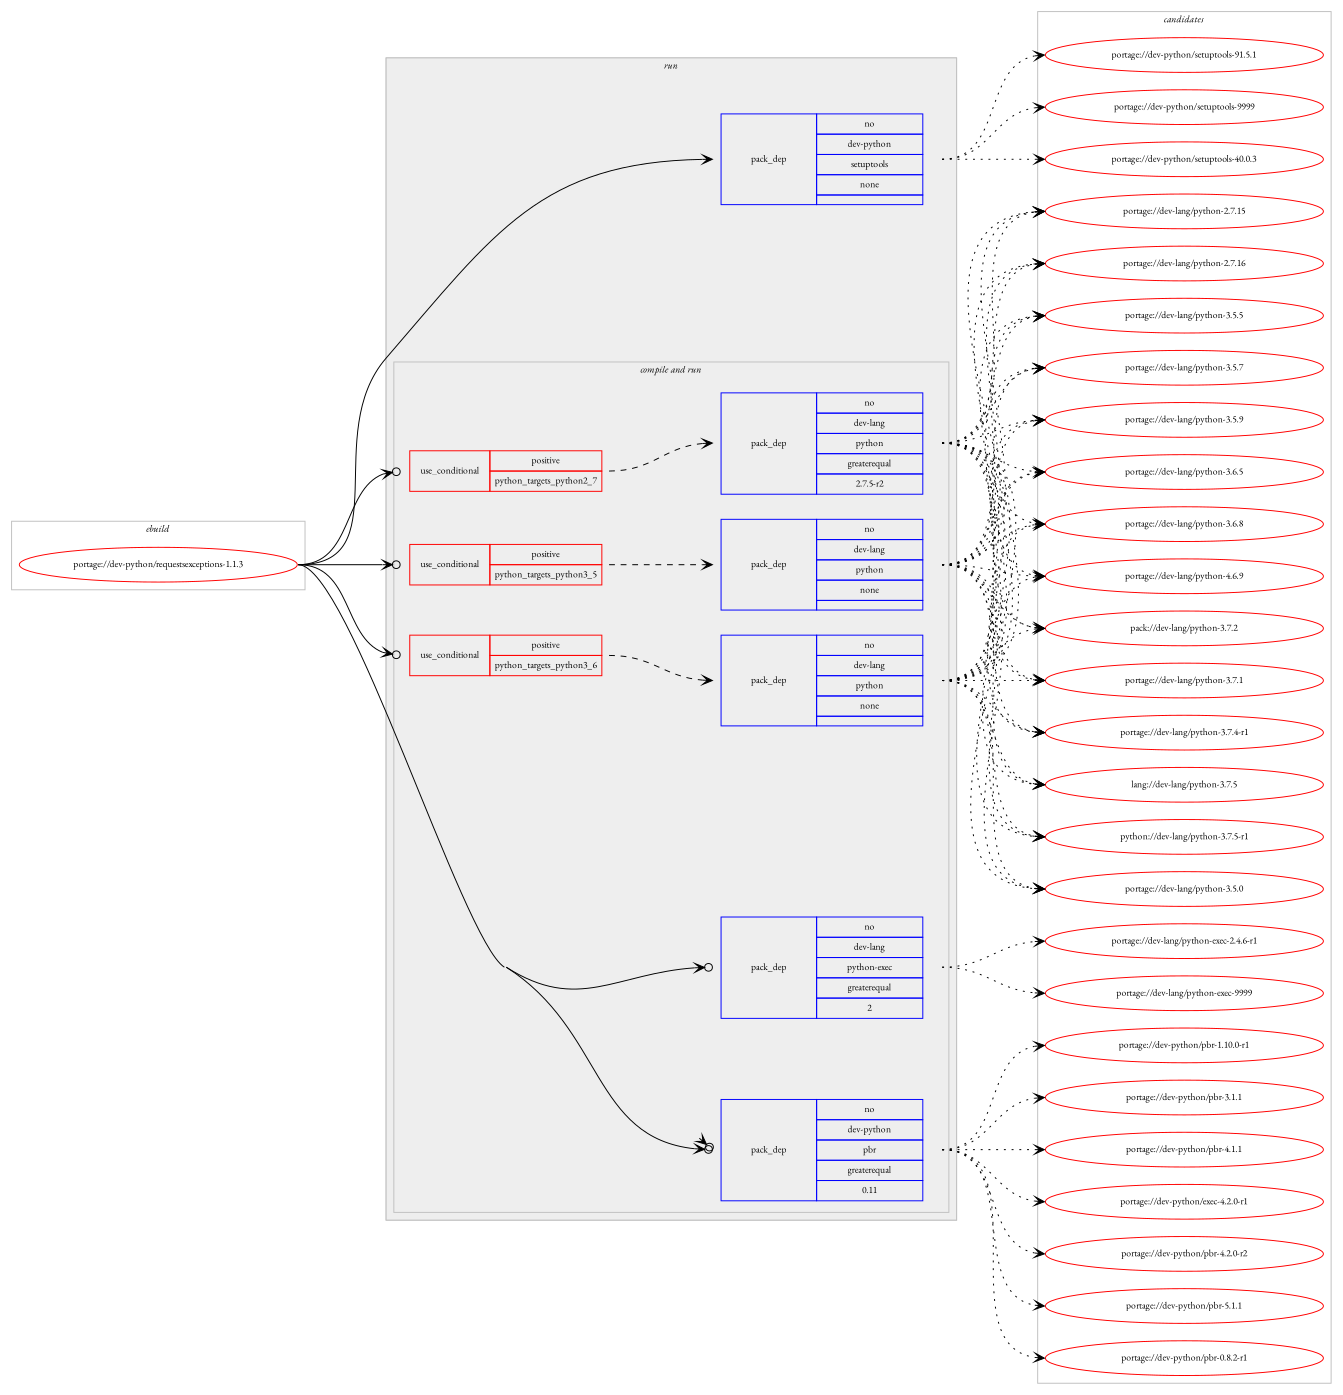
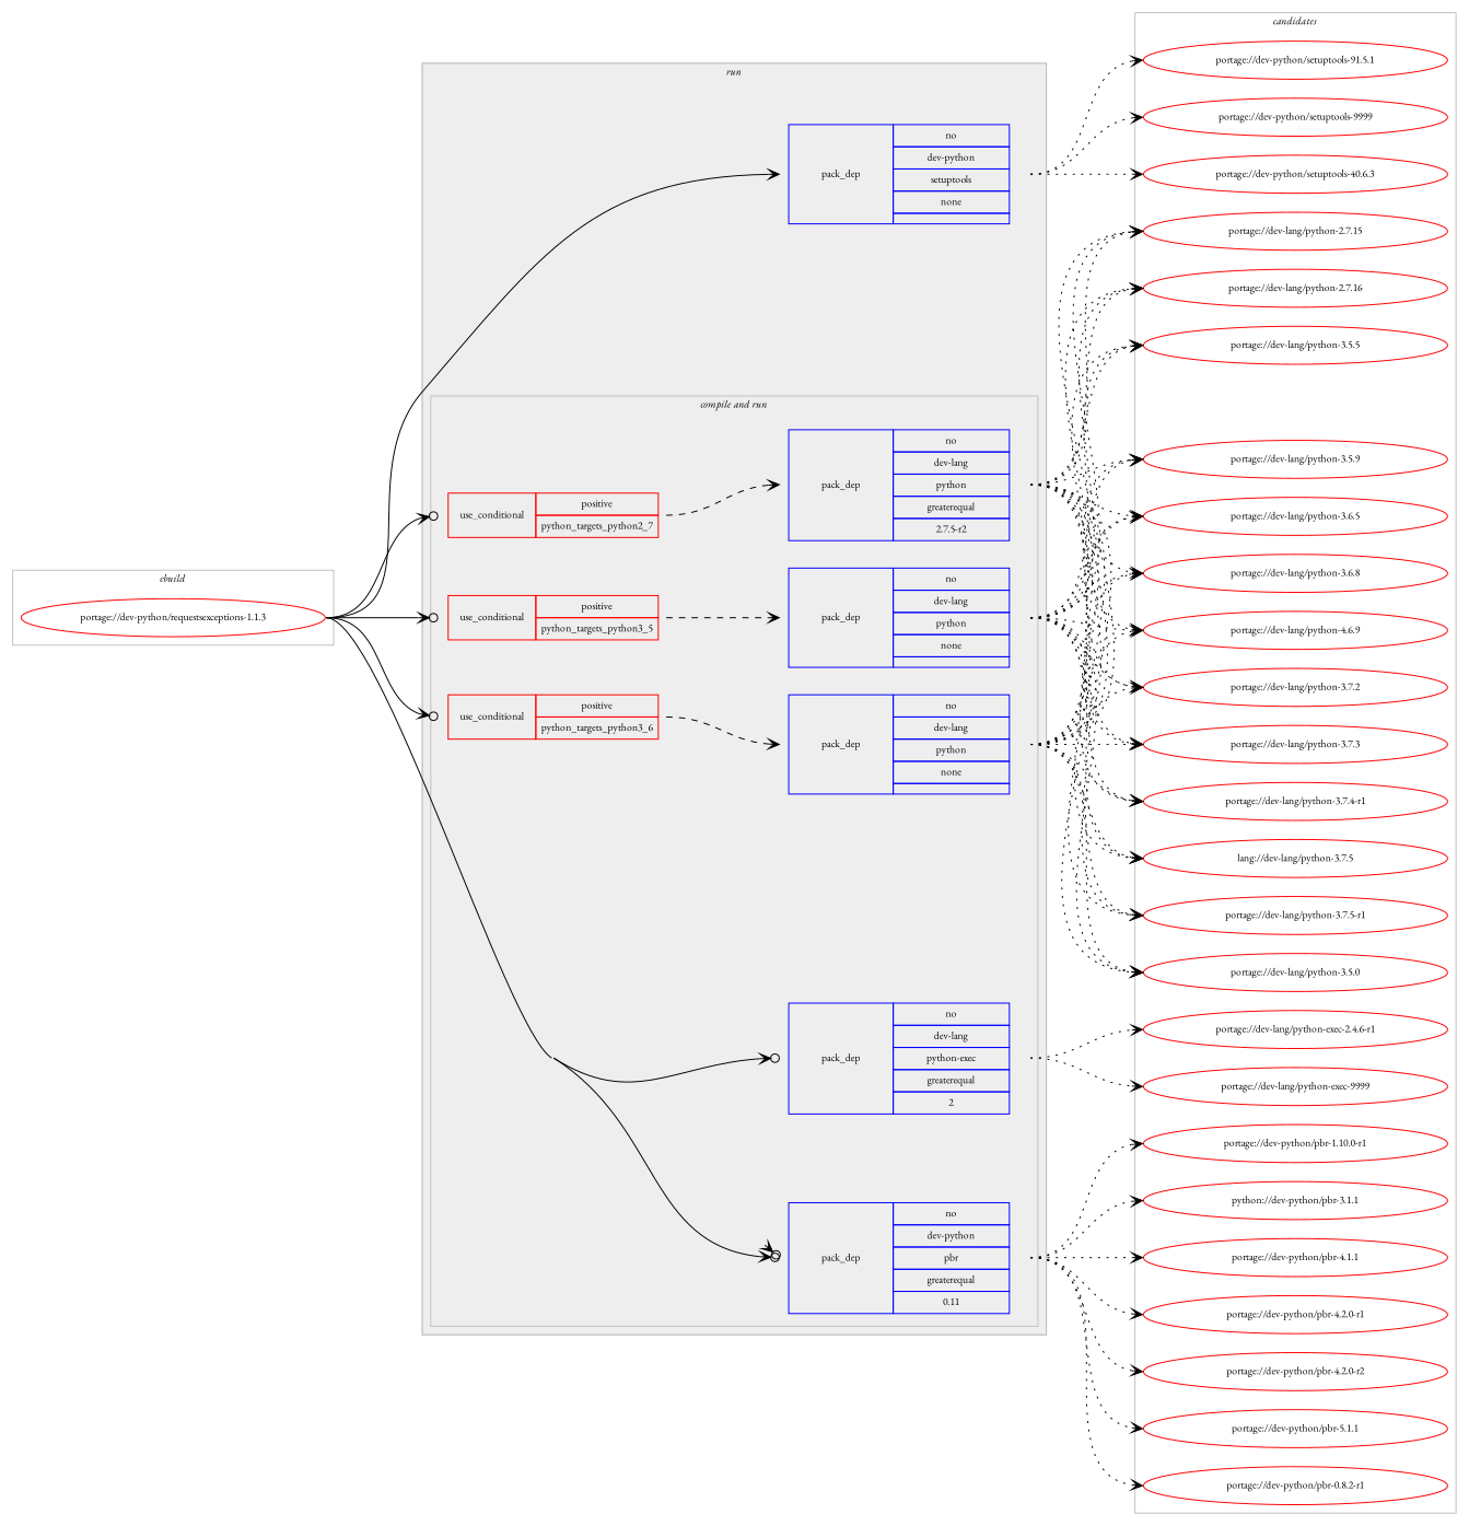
  digraph {
    compound=true
    concentrate=true
    fontname="EB Garamond"
    fontsize=10
    newrank=true
    rankdir=LR
    ranksep=1.5
    node [color=red fontname="EB Garamond" fontsize=10]
    edge [arrowhead=vee fontname="EB Garamond" headport=w style=dotted tailport=e weight=100]
    n1 [label="portage://dev-python/requestsexceptions-1.1.3" width=4]
    n2 [color=blue label=<<TABLE BORDER="0" CELLBORDER="1" CELLSPACING="0" CELLPADDING="4" WIDTH="220"><TR><TD ROWSPAN="6" CELLPADDING="30">pack_dep</TD></TR><TR><TD WIDTH="110">no</TD></TR><TR><TD>dev-python</TD></TR><TR><TD>setuptools</TD></TR><TR><TD>none</TD></TR><TR><TD></TD></TR></TABLE>> shape=none]
    n3 [color=blue label=<<TABLE BORDER="0" CELLBORDER="1" CELLSPACING="0" CELLPADDING="4" WIDTH="220"><TR><TD ROWSPAN="6" CELLPADDING="30">pack_dep</TD></TR><TR><TD WIDTH="110">no</TD></TR><TR><TD>dev-lang</TD></TR><TR><TD>python</TD></TR><TR><TD>greaterequal</TD></TR><TR><TD>2.7.5-r2</TD></TR></TABLE>> shape=none]
    n4 [label=<<TABLE BORDER="0" CELLBORDER="1" CELLSPACING="0" CELLPADDING="4"><TR><TD ROWSPAN="3" CELLPADDING="10">use_conditional</TD></TR><TR><TD>positive</TD></TR><TR><TD>python_targets_python2_7</TD></TR></TABLE>> shape=none]
    n5 [color=blue label=<<TABLE BORDER="0" CELLBORDER="1" CELLSPACING="0" CELLPADDING="4" WIDTH="220"><TR><TD ROWSPAN="6" CELLPADDING="30">pack_dep</TD></TR><TR><TD WIDTH="110">no</TD></TR><TR><TD>dev-lang</TD></TR><TR><TD>python</TD></TR><TR><TD>none</TD></TR><TR><TD></TD></TR></TABLE>> shape=none]
    n6 [label=<<TABLE BORDER="0" CELLBORDER="1" CELLSPACING="0" CELLPADDING="4"><TR><TD ROWSPAN="3" CELLPADDING="10">use_conditional</TD></TR><TR><TD>positive</TD></TR><TR><TD>python_targets_python3_5</TD></TR></TABLE>> shape=none]
    n7 [color=blue label=<<TABLE BORDER="0" CELLBORDER="1" CELLSPACING="0" CELLPADDING="4" WIDTH="220"><TR><TD ROWSPAN="6" CELLPADDING="30">pack_dep</TD></TR><TR><TD WIDTH="110">no</TD></TR><TR><TD>dev-lang</TD></TR><TR><TD>python</TD></TR><TR><TD>none</TD></TR><TR><TD></TD></TR></TABLE>> shape=none]
    n8 [label=<<TABLE BORDER="0" CELLBORDER="1" CELLSPACING="0" CELLPADDING="4"><TR><TD ROWSPAN="3" CELLPADDING="10">use_conditional</TD></TR><TR><TD>positive</TD></TR><TR><TD>python_targets_python3_6</TD></TR></TABLE>> shape=none]
    n9 [color=blue label=<<TABLE BORDER="0" CELLBORDER="1" CELLSPACING="0" CELLPADDING="4" WIDTH="220"><TR><TD ROWSPAN="6" CELLPADDING="30">pack_dep</TD></TR><TR><TD WIDTH="110">no</TD></TR><TR><TD>dev-lang</TD></TR><TR><TD>python-exec</TD></TR><TR><TD>greaterequal</TD></TR><TR><TD>2</TD></TR></TABLE>> shape=none]
    n10 [color=blue label=<<TABLE BORDER="0" CELLBORDER="1" CELLSPACING="0" CELLPADDING="4" WIDTH="220"><TR><TD ROWSPAN="6" CELLPADDING="30">pack_dep</TD></TR><TR><TD WIDTH="110">no</TD></TR><TR><TD>dev-python</TD></TR><TR><TD>pbr</TD></TR><TR><TD>greaterequal</TD></TR><TR><TD>0.11</TD></TR></TABLE>> shape=none]
-   n11 [label="portage://dev-python/setuptools-40.0.3" width=4]
+   n11 [label="portage://dev-python/setuptools-40.6.3" width=4]
    n12 [label="portage://dev-python/setuptools-91.5.1" width=4]
    n13 [label="portage://dev-python/setuptools-9999" width=4]
    n14 [label="portage://dev-lang/python-2.7.15" width=4]
    n15 [label="portage://dev-lang/python-2.7.16" width=4]
    n16 [label="portage://dev-lang/python-3.5.5" width=4]
-   n17 [label="portage://dev-lang/python-3.5.7" width=4]
    n18 [label="portage://dev-lang/python-3.5.9" width=4]
    n19 [label="portage://dev-lang/python-3.6.5" width=4]
    n20 [label="portage://dev-lang/python-3.6.8" width=4]
    n21 [label="portage://dev-lang/python-4.6.9" width=4]
-   n22 [label="pack://dev-lang/python-3.7.2" width=4]
-   n23 [label="portage://dev-lang/python-3.7.1" width=4]
+   n22 [label="portage://dev-lang/python-3.7.2" width=4]
+   n23 [label="portage://dev-lang/python-3.7.3" width=4]
    n24 [label="portage://dev-lang/python-3.7.4-r1" width=4]
    n25 [label="lang://dev-lang/python-3.7.5" width=4]
-   n26 [label="python://dev-lang/python-3.7.5-r1" width=4]
+   n26 [label="portage://dev-lang/python-3.7.5-r1" width=4]
    n27 [label="portage://dev-lang/python-3.5.0" width=4]
    n28 [label="portage://dev-lang/python-exec-2.4.6-r1" width=4]
    n29 [label="portage://dev-lang/python-exec-9999" width=4]
    n30 [label="portage://dev-python/pbr-0.8.2-r1" width=4]
    n31 [label="portage://dev-python/pbr-1.10.0-r1" width=4]
-   n32 [label="portage://dev-python/pbr-3.1.1" width=4]
+   n32 [label="python://dev-python/pbr-3.1.1" width=4]
    n33 [label="portage://dev-python/pbr-4.1.1" width=4]
-   n34 [label="portage://dev-python/exec-4.2.0-r1" width=4]
+   n34 [label="portage://dev-python/pbr-4.2.0-r1" width=4]
    n35 [label="portage://dev-python/pbr-4.2.0-r2" width=4]
    n36 [label="portage://dev-python/pbr-5.1.1" width=4]
    subgraph cluster_1 {
      color=gray
      label=<<i>ebuild</i>>
      rank=same
      n1
    }
    subgraph cluster_2 {
      color=gray
      label=<<i>dependencies</i>>
      subgraph cluster_3 {
        color=gray
        fillcolor="#eeeeee"
        label=<<i>compile</i>>
        style=filled
        subgraph sub_4 {
          color=gray
          fillcolor="#eeeeee"
          label=<<i>compile</i>>
          style=filled
          n2
        }
      }
      subgraph cluster_5 {
        color=gray
        fillcolor="#eeeeee"
        label=<<i>run</i>>
        style=filled
      }
      subgraph cluster_6 {
        color=gray
        fillcolor="#eeeeee"
        label=<<i>compile and run</i>>
        style=filled
        subgraph sub_7 {
          color=gray
          fillcolor="#eeeeee"
          label=<<i>compile and run</i>>
          style=filled
          n4
          subgraph sub_8 {
            color=gray
            fillcolor="#eeeeee"
            label=<<i>compile and run</i>>
            style=filled
            n3
          }
        }
        subgraph sub_9 {
          color=gray
          fillcolor="#eeeeee"
          label=<<i>compile and run</i>>
          style=filled
          n6
          subgraph sub_10 {
            color=gray
            fillcolor="#eeeeee"
            label=<<i>compile and run</i>>
            style=filled
            n5
          }
        }
        subgraph sub_11 {
          color=gray
          fillcolor="#eeeeee"
          label=<<i>compile and run</i>>
          style=filled
          n8
          subgraph sub_12 {
            color=gray
            fillcolor="#eeeeee"
            label=<<i>compile and run</i>>
            style=filled
            n7
          }
        }
        subgraph sub_13 {
          color=gray
          fillcolor="#eeeeee"
          label=<<i>compile and run</i>>
          style=filled
          n9
        }
        subgraph sub_14 {
          color=gray
          fillcolor="#eeeeee"
          label=<<i>compile and run</i>>
          style=filled
          n10
        }
      }
    }
    subgraph cluster_15 {
      color=gray
      label=<<i>candidates</i>>
      rank=same
      subgraph sub_16 {
        color=black
        label=<<i>candidates</i>>
        nodesep=1
        rank=same
        n11
        n12
        n13
      }
      subgraph sub_17 {
        color=black
        label=<<i>candidates</i>>
        nodesep=1
        rank=same
        n14
        n15
        n16
-       n17
        n18
        n19
        n20
        n21
        n22
        n23
        n24
        n25
        n26
        n27
      }
      subgraph sub_18 {
        color=black
        label=<<i>candidates</i>>
        nodesep=1
        rank=same
        n14
        n15
        n16
-       n17
        n18
        n19
        n20
        n21
        n22
        n23
        n24
        n25
        n26
        n27
      }
      subgraph sub_19 {
        color=black
        label=<<i>candidates</i>>
        nodesep=1
        rank=same
        n14
        n15
        n16
-       n17
        n18
        n19
        n20
        n21
        n22
        n23
        n24
        n25
        n26
        n27
      }
      subgraph sub_20 {
        color=black
        label=<<i>candidates</i>>
        nodesep=1
        rank=same
        n28
        n29
      }
      subgraph sub_21 {
        color=black
        label=<<i>candidates</i>>
        nodesep=1
        rank=same
        n30
        n31
        n32
        n33
        n34
        n35
        n36
      }
    }
    n1 -> n2 [style=solid weight=20]
    n1 -> n4 [arrowhead=odotvee style=solid weight=20]
    n1 -> n6 [arrowhead=odotvee style=solid weight=20]
    n1 -> n8 [arrowhead=odotvee style=solid weight=20]
    n1 -> n9 [arrowhead=odotvee style=solid weight=20]
    n1 -> n10 [arrowhead=odotvee style=solid weight=20]
    n2 -> n11
    n2 -> n12
    n2 -> n13
    n3 -> n14
    n3 -> n15
    n3 -> n16
-   n3 -> n17
    n3 -> n18
    n3 -> n19
    n3 -> n20
    n3 -> n21
    n3 -> n22
    n3 -> n23
    n3 -> n24
    n3 -> n25
    n3 -> n26
    n3 -> n27
    n4 -> n3 [style=dashed weight=20]
    n5 -> n14
    n5 -> n15
    n5 -> n16
-   n5 -> n17
    n5 -> n18
    n5 -> n19
    n5 -> n20
    n5 -> n21
    n5 -> n22
    n5 -> n23
    n5 -> n24
    n5 -> n25
    n5 -> n26
    n5 -> n27
    n6 -> n5 [style=dashed weight=20]
    n7 -> n14
    n7 -> n15
    n7 -> n16
-   n7 -> n17
    n7 -> n18
    n7 -> n19
    n7 -> n20
    n7 -> n21
    n7 -> n22
    n7 -> n23
    n7 -> n24
    n7 -> n25
    n7 -> n26
    n7 -> n27
    n8 -> n7 [style=dashed weight=20]
    n9 -> n28
    n9 -> n29
    n10 -> n30
    n10 -> n31
    n10 -> n32
    n10 -> n33
    n10 -> n34
    n10 -> n35
    n10 -> n36
  }
